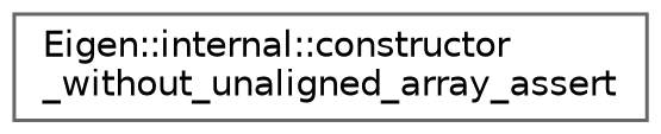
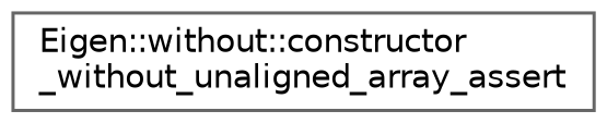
  digraph {
    rankdir=LR
-   n1 [color=grey40 fillcolor=white fontname=Helvetica fontsize=10 height=0.2 label="Eigen::internal::constructor\l_without_unaligned_array_assert" shape=box style=filled width=0.4]
+   n1 [color=grey40 fillcolor=white fontname=Helvetica fontsize=10 height=0.2 label="Eigen::without::constructor\l_without_unaligned_array_assert" shape=box style=filled width=0.4]
  }
